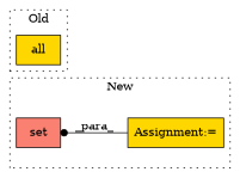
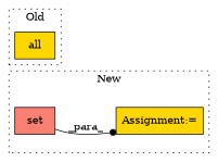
  digraph {
    rankdir=LR
    node [a=32 shape=box style=filled fillcolor=gold]
    n1 [l="4,1" label=set s="2950,2976" fillcolor=salmon]
    n2 [a=7 l=49 label="Assignment:=" s=3095]
    n3 [l=5 label=all s=3673]
    subgraph cluster_1 {
      label=New
      style=dotted
      n1
      n2
    }
    subgraph cluster_2 {
      label=Old
      style=dotted
      n3
    }
-   n2 -> n1 [label=_para_ arrowhead=dot]
+   n1 -> n2 [label=_para_ arrowhead=dot]
  }
